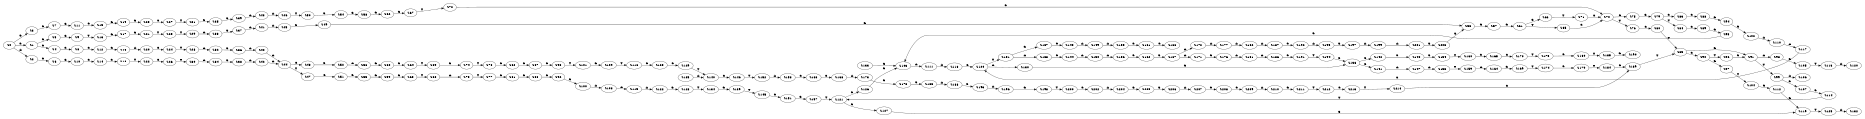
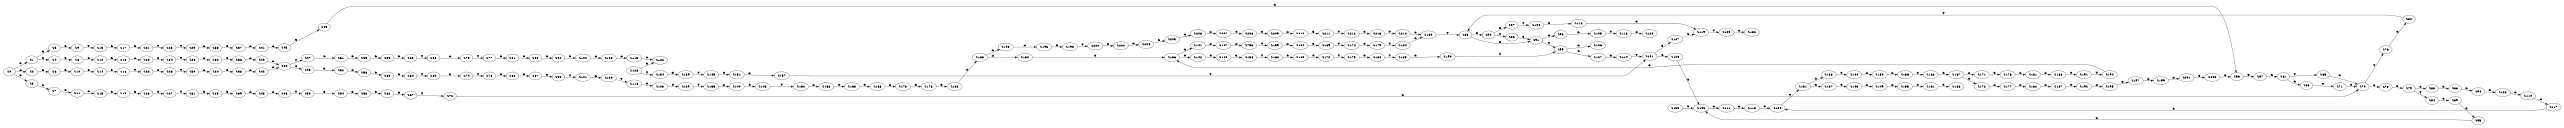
  strict digraph {
    rankdir=LR
    S0
    S1
    S2
    S3
    S4
    S5
    S6
    S7
    S8
    S9
    S10
    S11
    S12
    S13
    S14
    S15
    S16
    S17
    S18
    S19
    S20
    S21
    S22
    S23
    S24
    S25
    S26
    S27
    S28
    S29
    S30
    S31
    S32
    S33
    S34
    S35
    S36
    S37
    S38
    S39
    S40
    S41
    S42
    S43
    S44
    S45
    S46
    S47
    S48
    S49
    S50
    S51
    S52
    S53
    S54
    S55
    S56
    S57
    S58
    S59
    S60
    S61
    S62
    S63
    S64
    S65
    S66
    S67
    S68
    S69
    S70
    S71
    S72
    S73
    S74
    S75
    S76
    S77
    S78
    S79
    S80
    S81
    S82
    S83
    S84
    S85
    S86
    S87
    S88
    S89
    S90
    S91
    S92
    S93
    S94
    S95
    S96
    S97
    S98
    S99
    S100
    S101
    S102
    S103
    S104
    S105
    S106
    S107
    S108
    S109
    S110
    S111
    S112
    S113
    S114
    S115
    S116
    S117
    S118
    S119
    S120
    S121
    S122
    S123
    S124
    S125
    S126
    S127
    S128
    S129
    S130
    S131
    S132
    S134
    S135
    S136
    S137
    S138
    S133
    S139
    S140
    S141
    S142
    S143
    S144
    S145
    S146
    S147
    S148
    S149
    S150
    S151
    S152
-   S153
+   S153 [label=S753]
    S154
    S155
    S156
    S157
    S158
    S159
    S160
    S161
    S162
    S163
    S164
    S165
    S166
    S167
    S168
    S169
    S170
    S171
    S172
    S173
    S174
    S175
    S176
    S177
    S178
    S179
    S180
    S181
    S182
    S183
    S184
    S185
    S186
    S187
    S188
    S189
    S190
    S191
    S192
    S193
    S194
    S195
    S196
    S197
    S198
    S199
    S200
    S201
    S202
    S203
    S204
    S205
    S206
    S207
    S208
    S209
    S210
    S211
    S212
    S213
    S214
    S0 -> S1 [label=C]
    S0 -> S2 [label=A]
    S0 -> S3 [label=G]
    S1 -> S4 [label=C]
    S1 -> S5 [label=G]
    S2 -> S6 [label=C]
    S3 -> S7 [label=C]
    S4 -> S8 [label=C]
    S5 -> S9 [label=G]
    S6 -> S10 [label=G]
    S7 -> S11 [label=G]
    S8 -> S12 [label=C]
    S9 -> S13 [label=T]
    S10 -> S14 [label=C]
    S11 -> S15 [label=C]
    S12 -> S16 [label=G]
    S13 -> S17 [label=G]
    S14 -> S18 [label=C]
    S15 -> S19 [label=G]
    S16 -> S20 [label=A]
    S17 -> S21 [label=G]
    S18 -> S22 [label=T]
    S19 -> S23 [label=G]
    S20 -> S24 [label=C]
    S21 -> S25 [label=T]
    S22 -> S26 [label=C]
    S23 -> S27 [label=C]
    S24 -> S28 [label=T]
    S25 -> S29 [label=T]
    S26 -> S30 [label=T]
    S27 -> S31 [label=T]
    S28 -> S32 [label=A]
    S29 -> S33 [label=A]
    S30 -> S34 [label=A]
    S31 -> S35 [label=G]
    S32 -> S36 [label=G]
    S33 -> S37 [label=G]
    S34 -> S38 [label=G]
    S35 -> S39 [label=G]
    S36 -> S40 [label=A]
    S37 -> S41 [label=A]
    S38 -> S42 [label=A]
    S39 -> S43 [label=A]
    S40 -> S44 [label=A]
    S41 -> S45 [label=A]
    S42 -> S44 [label=A]
    S43 -> S46 [label=A]
    S44 -> S47 [label=T]
    S44 -> S48 [label=C]
    S45 -> S49 [label=G]
    S46 -> S50 [label=T]
    S47 -> S51 [label=C]
    S48 -> S52 [label=G]
    S49 -> S53 [label=G]
    S50 -> S54 [label=G]
    S51 -> S55 [label=G]
    S52 -> S56 [label=A]
    S53 -> S57 [label=G]
    S54 -> S58 [label=G]
    S55 -> S59 [label=G]
    S56 -> S60 [label=G]
    S57 -> S61 [label=G]
    S58 -> S62 [label=G]
    S59 -> S63 [label=G]
    S60 -> S64 [label=G]
    S61 -> S65 [label=T]
    S61 -> S66 [label=G]
    S62 -> S67 [label=G]
    S63 -> S68 [label=T]
    S64 -> S69 [label=T]
    S65 -> S70 [label=C]
    S66 -> S71 [label=T]
    S67 -> S72 [label=T]
    S68 -> S73 [label=A]
    S69 -> S74 [label=G]
    S70 -> S75 [label=C]
    S70 -> S76 [label=T]
    S71 -> S70 [label=C]
    S72 -> S70 [label=C]
    S73 -> S77 [label=T]
    S74 -> S78 [label=T]
    S75 -> S79 [label=G]
    S76 -> S80 [label=C]
    S77 -> S81 [label=C]
    S78 -> S82 [label=C]
    S79 -> S83 [label=C]
    S79 -> S84 [label=T]
    S80 -> S85 [label=T]
    S81 -> S86 [label=C]
    S82 -> S87 [label=C]
    S83 -> S88 [label=C]
    S84 -> S89 [label=C]
    S85 -> S90 [label=C]
    S85 -> S91 [label=G]
    S86 -> S92 [label=C]
    S87 -> S93 [label=C]
    S88 -> S94 [label=G]
    S89 -> S95 [label=G]
    S90 -> S96 [label=T]
    S90 -> S97 [label=G]
    S91 -> S98 [label=A]
    S91 -> S99 [label=T]
    S92 -> S100 [label=G]
    S93 -> S101 [label=T]
    S94 -> S102 [label=G]
    S95 -> S103 [label=G]
    S96 -> S91 [label=G]
    S97 -> S104 [label=T]
    S98 -> S105 [label=G]
    S99 -> S106 [label=A]
    S99 -> S107 [label=C]
    S100 -> S108 [label=A]
    S101 -> S109 [label=G]
    S102 -> S110 [label=A]
    S103 -> S111 [label=A]
    S104 -> S112 [label=G]
    S105 -> S113 [label=T]
    S107 -> S114 [label=G]
    S108 -> S115 [label=A]
    S109 -> S116 [label=T]
    S110 -> S117 [label=A]
    S111 -> S118 [label=A]
    S112 -> S119 [label=G]
    S113 -> S120 [label=A]
    S114 -> S121 [label=T]
    S115 -> S122 [label=A]
    S116 -> S123 [label=C]
    S117 -> S124 [label=C]
    S118 -> S124 [label=C]
    S119 -> S125 [label=T]
    S121 -> S126 [label=C]
    S121 -> S127 [label=G]
-   S122 -> S128 [label=G]
+   S128 -> S122 [label=G]
    S123 -> S129 [label=C]
-   S124 -> S130 [label=A]
+   S188 -> S130 [label=A]
    S124 -> S131 [label=T]
    S125 -> S132 [label=A]
    S126 -> S103 [label=G]
    S127 -> S119 [label=G]
    S128 -> S134 [label=T]
-   S129 -> S140 [label=T]
+   S129 -> S135 [label=T]
    S130 -> S136 [label=G]
    S131 -> S137 [label=G]
    S131 -> S138 [label=A]
    S134 -> S139 [label=G]
    S135 -> S140 [label=A]
    S136 -> S141 [label=G]
    S136 -> S142 [label=C]
    S137 -> S143 [label=C]
    S138 -> S144 [label=C]
    S133 -> S103 [label=G]
    S139 -> S145 [label=T]
    S140 -> S146 [label=C]
    S141 -> S147 [label=A]
    S142 -> S148 [label=C]
    S143 -> S149 [label=A]
    S144 -> S150 [label=A]
    S145 -> S151 [label=C]
    S146 -> S152 [label=T]
    S147 -> S153 [label=A]
    S148 -> S154 [label=G]
    S149 -> S155 [label=A]
    S150 -> S156 [label=A]
    S151 -> S157 [label=G]
    S152 -> S158 [label=A]
    S153 -> S159 [label=T]
    S154 -> S160 [label=T]
    S155 -> S161 [label=C]
    S156 -> S162 [label=C]
    S157 -> S121 [label=T]
    S158 -> S163 [label=C]
    S159 -> S164 [label=A]
    S160 -> S165 [label=C]
    S161 -> S166 [label=C]
    S162 -> S167 [label=G]
    S163 -> S168 [label=C]
    S164 -> S169 [label=G]
    S165 -> S170 [label=C]
    S167 -> S171 [label=A]
    S167 -> S172 [label=A]
    S168 -> S173 [label=A]
    S169 -> S174 [label=T]
    S170 -> S175 [label=T]
    S171 -> S176 [label=G]
    S172 -> S177 [label=A]
    S173 -> S178 [label=G]
    S174 -> S179 [label=C]
    S175 -> S180 [label=C]
    S176 -> S181 [label=A]
    S177 -> S182 [label=A]
    S178 -> S183 [label=G]
    S179 -> S184 [label=T]
    S180 -> S185 [label=T]
    S181 -> S186 [label=A]
    S182 -> S187 [label=A]
    S183 -> S188 [label=A]
    S184 -> S189 [label=C]
    S185 -> S190 [label=G]
    S186 -> S191 [label=C]
    S187 -> S192 [label=C]
    S188 -> S193 [label=G]
    S189 -> S85 [label=T]
+   S190 -> S99 [label=T]
    S191 -> S194 [label=T]
    S192 -> S195 [label=A]
    S193 -> S196 [label=A]
    S194 -> S136 [label=G]
    S195 -> S197 [label=G]
    S196 -> S198 [label=G]
    S197 -> S199 [label=A]
    S198 -> S200 [label=T]
    S199 -> S201 [label=A]
    S200 -> S202 [label=C]
    S201 -> S203 [label=G]
    S202 -> S204 [label=A]
    S203 -> S53 [label=G]
    S204 -> S205 [label=G]
    S205 -> S206 [label=G]
    S206 -> S207 [label=A]
    S207 -> S208 [label=C]
    S208 -> S209 [label=C]
    S209 -> S210 [label=A]
    S210 -> S211 [label=G]
    S211 -> S212 [label=T]
    S212 -> S213 [label=C]
    S213 -> S214 [label=T]
    S214 -> S189 [label=C]
  }
